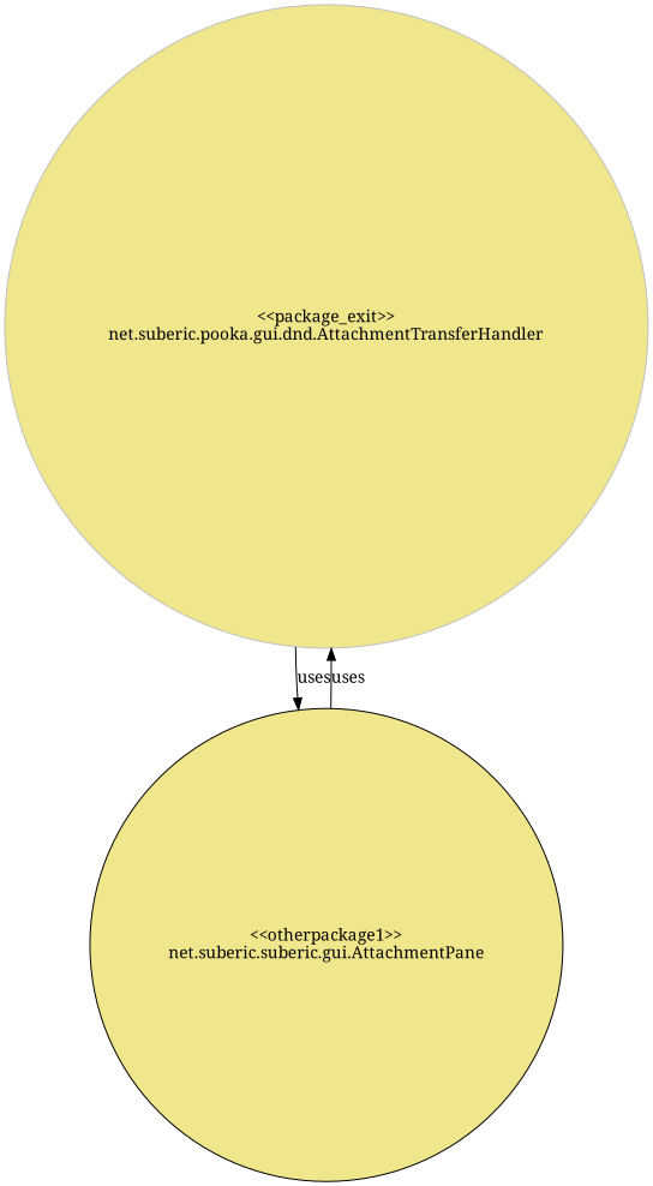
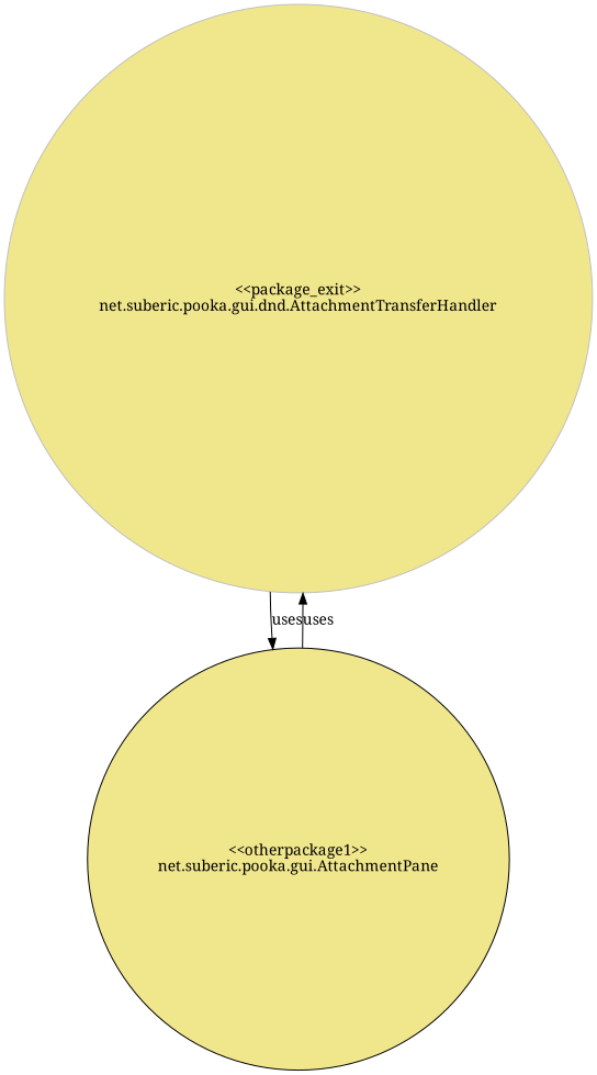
  digraph {
    fontname="Noto Serif"
    node [style=filled fillcolor=khaki shape=circle fontname="Noto Serif"]
    edge [fontname="Noto Serif"]
    n1 [color=grey label="<<package_exit>>\nnet.suberic.pooka.gui.dnd.AttachmentTransferHandler"]
-   n2 [label="<<otherpackage1>>\nnet.suberic.suberic.gui.AttachmentPane"]
+   n2 [label="<<otherpackage1>>\nnet.suberic.pooka.gui.AttachmentPane"]
    n1 -> n2 [label=uses]
    n2 -> n1 [label=uses]
  }
